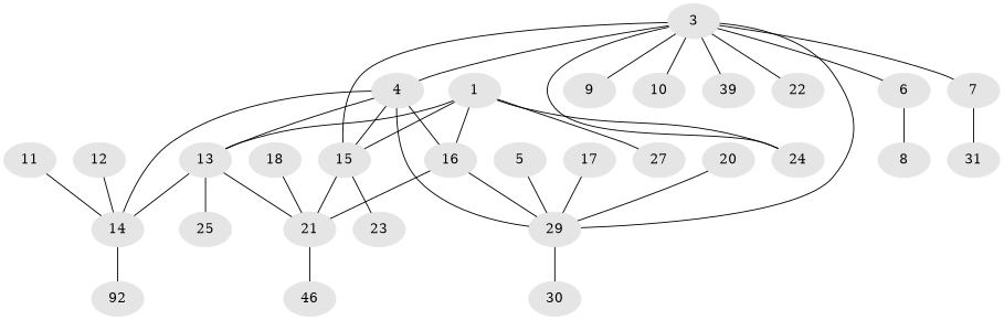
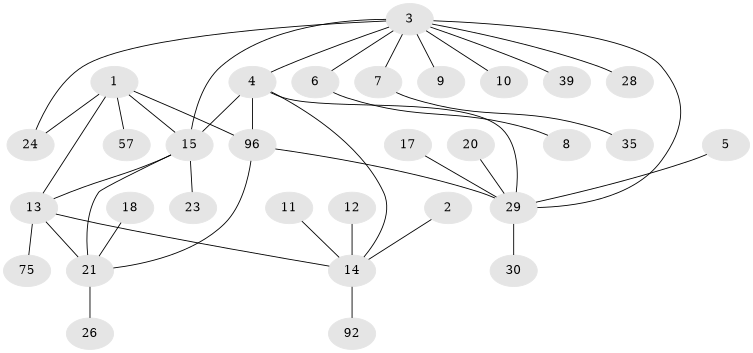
  graph {
    node [color=gray90 style=filled]
    edge [weight=1.0]
    1
    13
    15
-   16
+   16 [label=96]
    24
-   27
+   27 [label=57]
    14
    21
-   25
+   25 [label=75]
    23
    29
    30
+   2
    n14 [label=92]
    3
    4
    6
    7
    9
    10
    n21 [label=39]
-   28 [label=22]
+   28
    8
-   31
+   31 [label=35]
    5
    11
    12
-   26 [label=46]
+   26
    17
    18
    20
    1 -- 13
    1 -- 15
    1 -- 16
    1 -- 24 [weight=2.0]
    1 -- 27
    13 -- 14
    13 -- 21
    13 -- 25
    15 -- 21 [weight=2.0]
    15 -- 23
    16 -- 21
    16 -- 29
    14 -- n14
    21 -- 26
    29 -- 30
+   2 -- 14
    3 -- 15
    3 -- 24
    3 -- 29
    3 -- 4
    3 -- 6
    3 -- 7
    3 -- 9
    3 -- 10
    3 -- n21
    3 -- 28
-   4 -- 13
+   15 -- 13
    4 -- 15
    4 -- 16
    4 -- 14
    4 -- 29
    6 -- 8
    7 -- 31
    5 -- 29
    11 -- 14
    12 -- 14
    17 -- 29
    18 -- 21
    20 -- 29
  }
